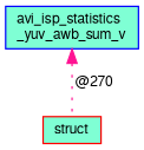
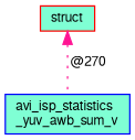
  digraph {
    node [fillcolor=aquamarine fontname=FreeSans fontsize=10 shape=record style=filled]
    n1 [color=blue fontcolor=black height=0.2 label="avi_isp_statistics\l_yuv_awb_sum_v" width=0.4]
    n2 [color=red height=0.2 label=struct width=0.4]
-   n1 -> n2 [color=deeppink dir=back fontname=FreeSans fontsize=10 label=" @270" labelfontname=FreeSans labelfontsize=10 style=dotted]
+   n2 -> n1 [color=deeppink dir=back fontname=FreeSans fontsize=10 label=" @270" labelfontname=FreeSans labelfontsize=10 style=dotted]
  }
